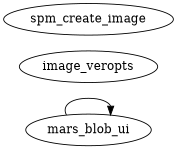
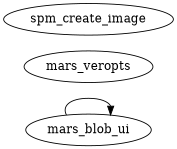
  digraph {
    rankdir=LR
    mars_blob_ui
-   mars_veropts [label=image_veropts]
+   mars_veropts
    spm_create_image
    mars_blob_ui -> mars_blob_ui
  }
